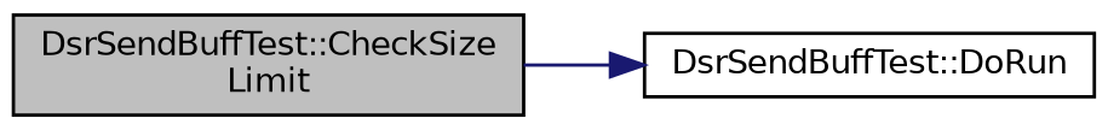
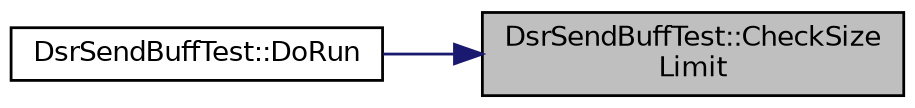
  digraph {
    rankdir=RL
    node [color=black fontname=Helvetica fontsize=10 shape=record style=filled]
    n1 [fillcolor=grey75 fontcolor=black height=0.2 label="DsrSendBuffTest::CheckSize\lLimit" width=0.4]
    n2 [fillcolor=white height=0.2 label="DsrSendBuffTest::DoRun" width=0.4]
-   n2 -> n1 [color=midnightblue dir=back fontname=Helvetica fontsize=10 labelfontname=Helvetica labelfontsize=10 style=solid]
+   n1 -> n2 [color=midnightblue dir=back fontname=Helvetica fontsize=10 labelfontname=Helvetica labelfontsize=10 style=solid]
  }
